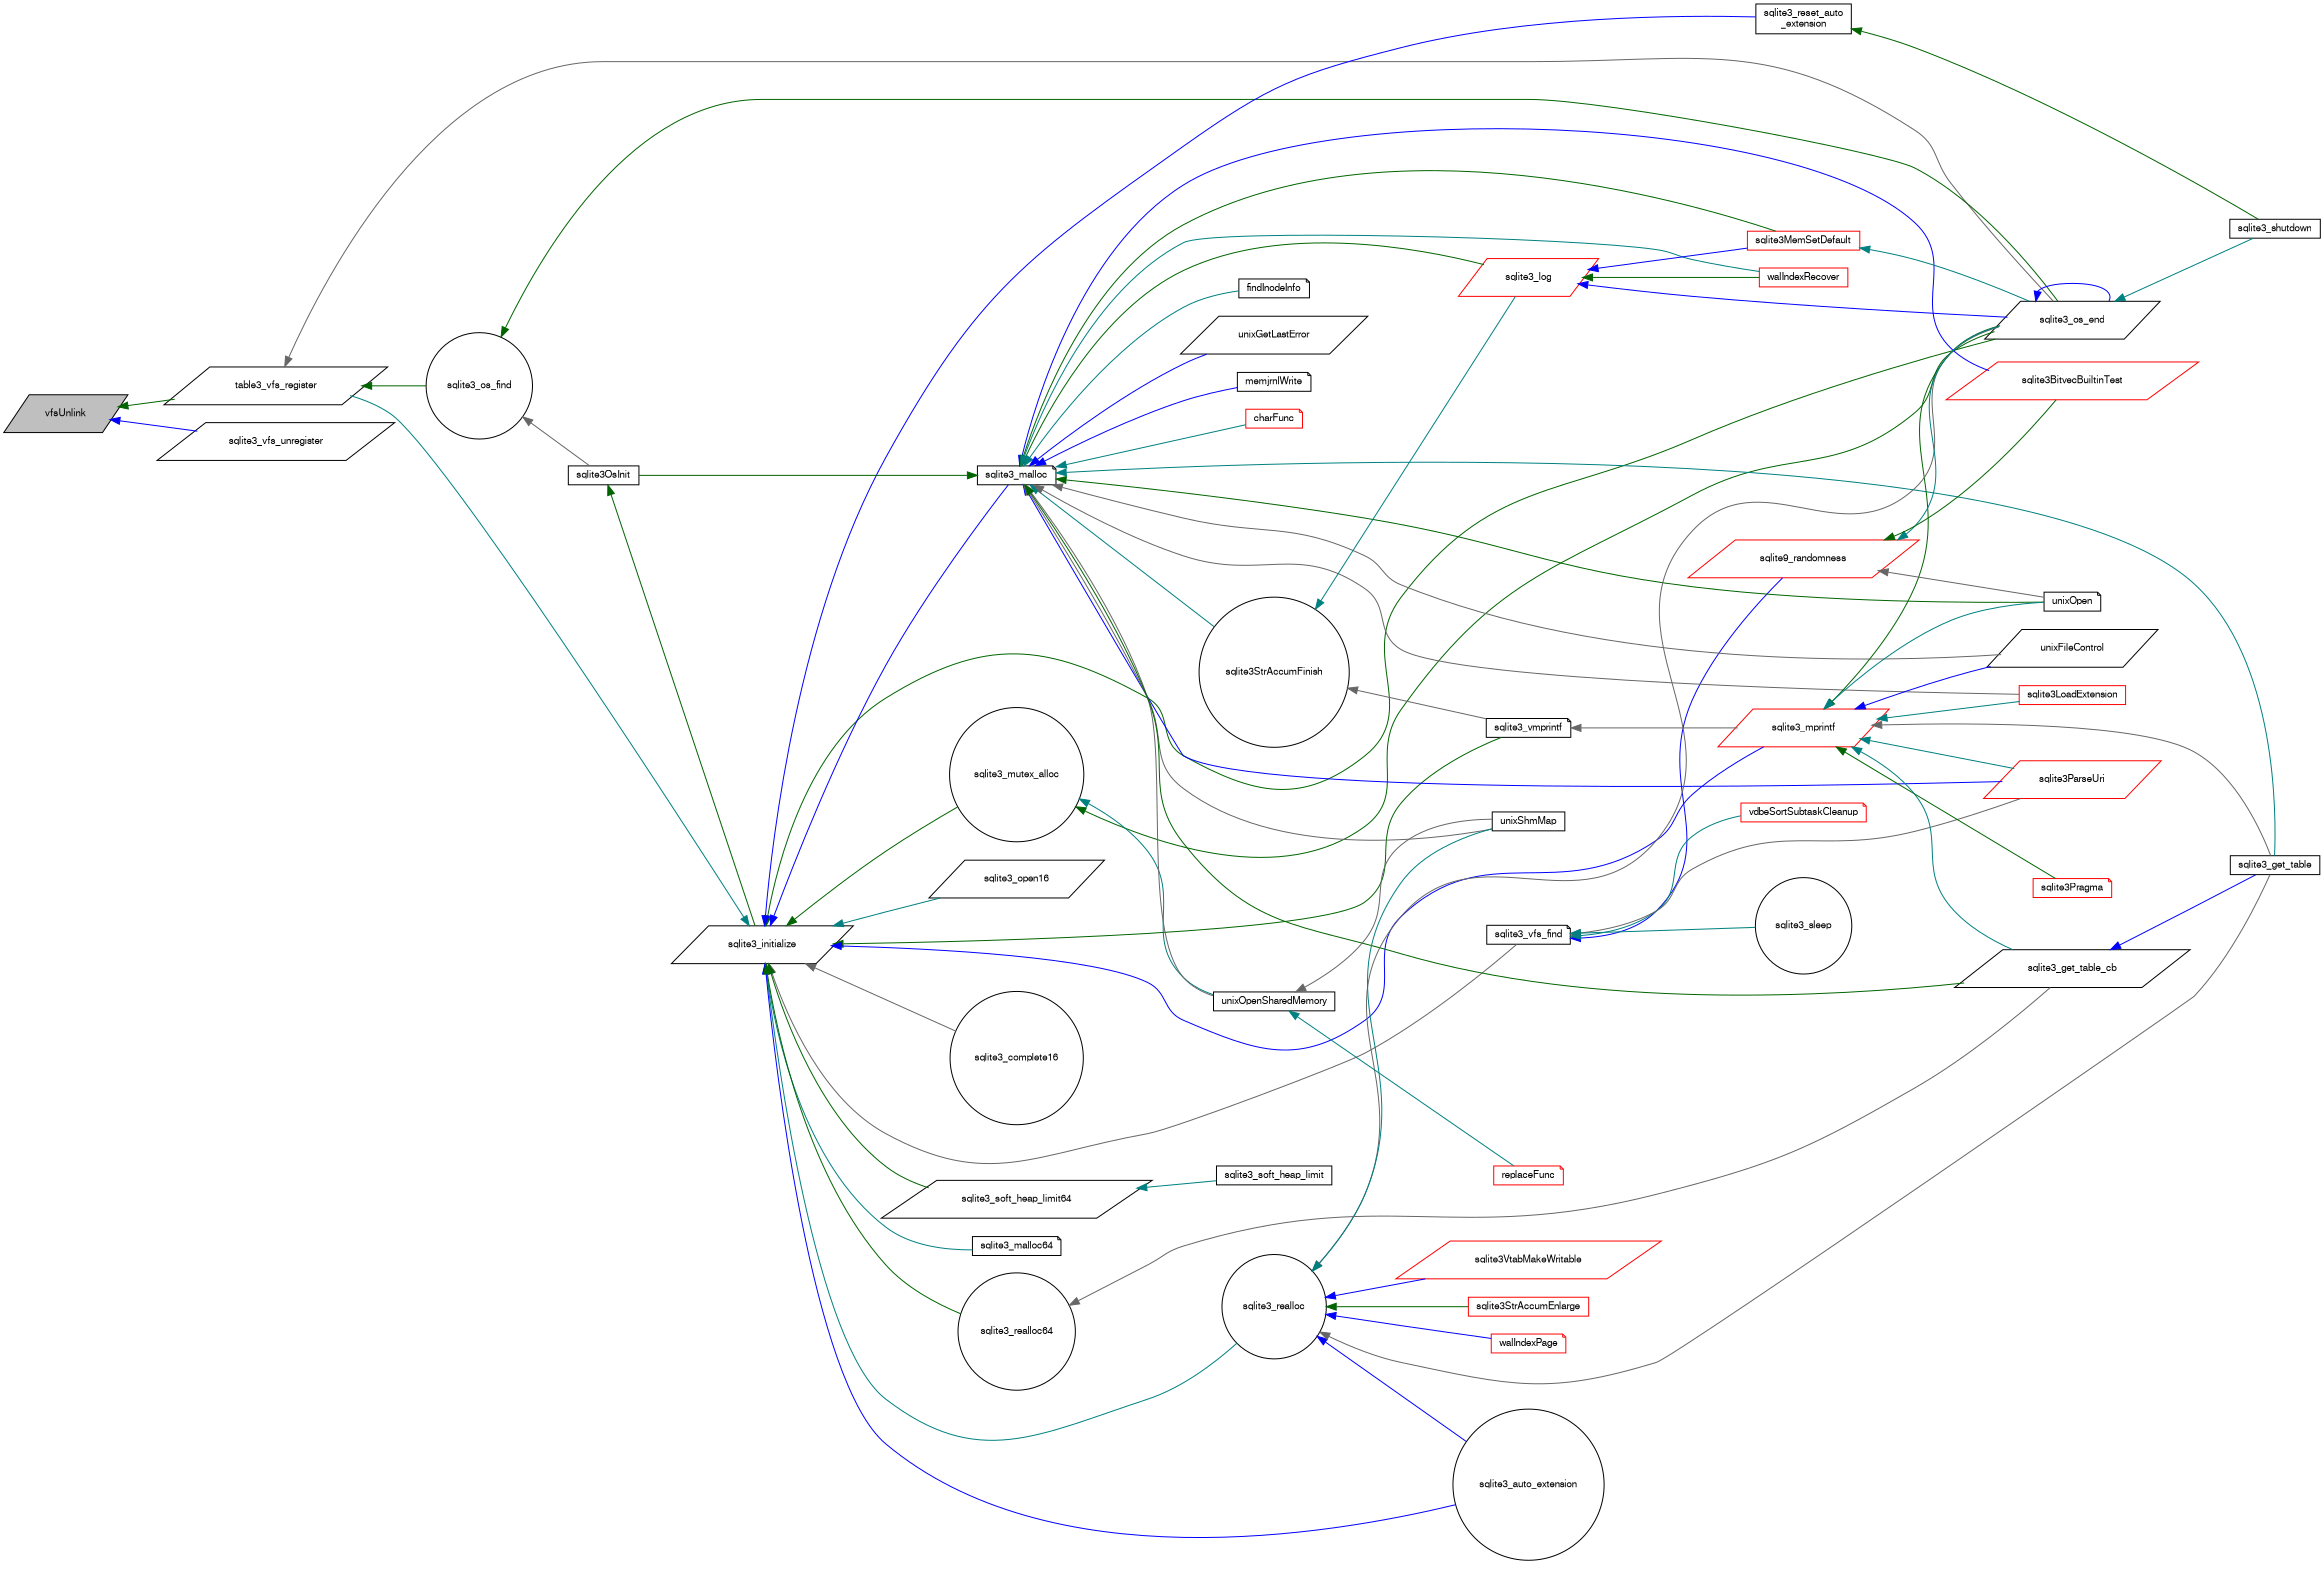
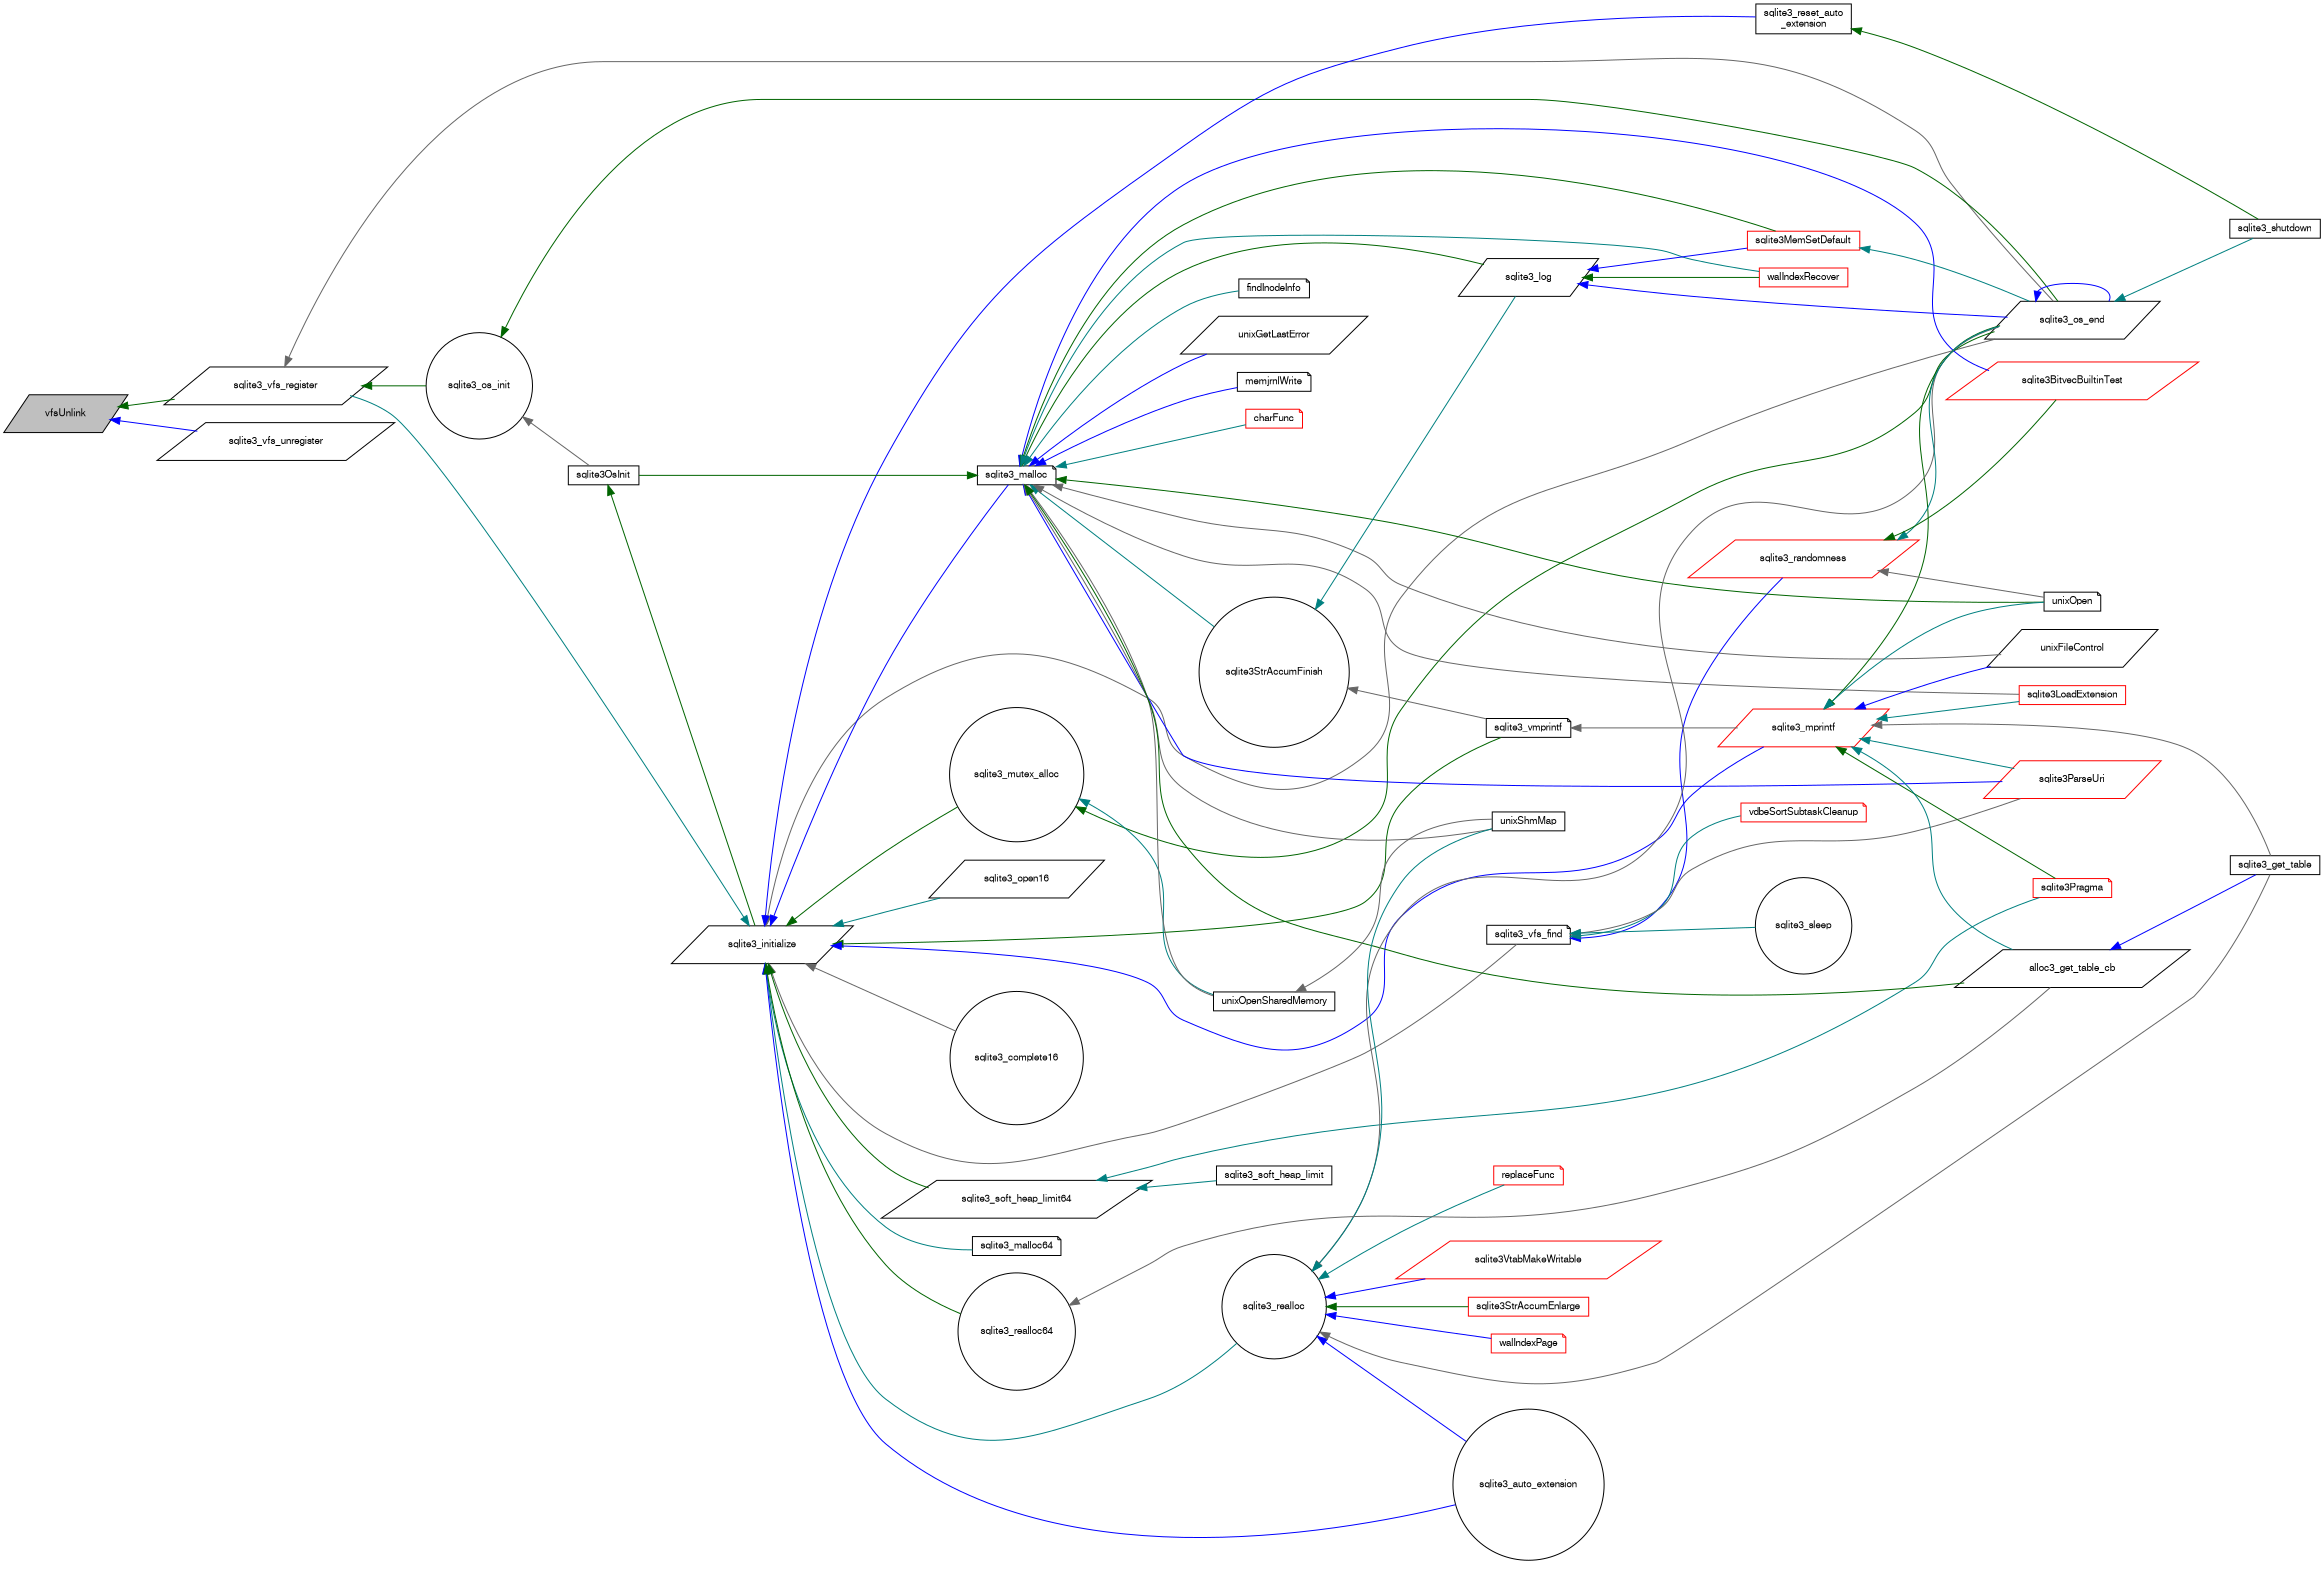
  digraph {
    rankdir=LR
    node [color=black fillcolor=white fontname=FreeSans fontsize=10 shape=parallelogram style=filled]
    edge [color=teal dir=back fontname=FreeSans fontsize=10 labelfontname=FreeSans labelfontsize=10 style=solid]
    n1 [fillcolor=grey75 fontcolor=black height=0.2 label=vfsUnlink width=0.4]
-   n2 [height=0.2 label=table3_vfs_register width=0.4]
+   n2 [height=0.2 label=sqlite3_vfs_register width=0.4]
    n3 [height=0.2 label=sqlite3_vfs_unregister width=0.4]
-   n4 [height=0.2 label=sqlite3_os_find shape=circle width=0.4]
+   n4 [height=0.2 label=sqlite3_os_init shape=circle width=0.4]
    n5 [height=0.2 label=sqlite3_os_end width=0.4]
    n6 [height=0.2 label=sqlite3OsInit shape=box width=0.4]
    n7 [height=0.2 label=sqlite3_shutdown shape=box width=0.4]
    n8 [height=0.2 label=sqlite3_initialize width=0.4]
    n9 [height=0.2 label=sqlite3_vfs_find shape=note width=0.4]
    n10 [height=0.2 label=sqlite3_open16 width=0.4]
    n11 [height=0.2 label=sqlite3_mutex_alloc shape=circle width=0.4]
    n12 [height=0.2 label=sqlite3_soft_heap_limit64 width=0.4]
    n13 [height=0.2 label=sqlite3_malloc shape=note width=0.4]
    n14 [height=0.2 label=sqlite3_vmprintf shape=note width=0.4]
    n15 [color=red height=0.2 label=sqlite3_mprintf width=0.4]
    n16 [height=0.2 label=sqlite3_malloc64 shape=note width=0.4]
    n17 [height=0.2 label=sqlite3_realloc shape=circle width=0.4]
    n18 [height=0.2 label=sqlite3_auto_extension shape=circle width=0.4]
    n19 [height=0.2 label=sqlite3_realloc64 shape=circle width=0.4]
    n20 [height=0.2 label="sqlite3_reset_auto\l_extension" shape=box width=0.4]
    n21 [height=0.2 label=sqlite3_complete16 shape=circle width=0.4]
-   n22 [color=red height=0.2 label=sqlite9_randomness width=0.4]
+   n22 [color=red height=0.2 label=sqlite3_randomness width=0.4]
    n23 [color=red height=0.2 label=vdbeSortSubtaskCleanup shape=note width=0.4]
    n24 [color=red height=0.2 label=sqlite3ParseUri width=0.4]
    n25 [height=0.2 label=sqlite3_sleep shape=circle width=0.4]
    n26 [height=0.2 label=unixOpenSharedMemory shape=box width=0.4]
    n27 [height=0.2 label=sqlite3_soft_heap_limit shape=box width=0.4]
    n28 [color=red height=0.2 label=sqlite3Pragma shape=note width=0.4]
    n29 [height=0.2 label=unixOpen shape=note width=0.4]
    n30 [color=red height=0.2 label=sqlite3BitvecBuiltinTest width=0.4]
    n31 [height=0.2 label=unixShmMap shape=box width=0.4]
    n32 [color=red height=0.2 label=sqlite3MemSetDefault shape=box width=0.4]
    n33 [height=0.2 label=sqlite3StrAccumFinish shape=circle width=0.4]
    n34 [height=0.2 label=unixFileControl width=0.4]
    n35 [color=red height=0.2 label=sqlite3LoadExtension shape=box width=0.4]
-   n36 [height=0.2 label=sqlite3_get_table_cb width=0.4]
+   n36 [height=0.2 label=alloc3_get_table_cb width=0.4]
    n37 [height=0.2 label=sqlite3_get_table shape=box width=0.4]
-   n38 [color=red height=0.2 label=sqlite3_log width=0.4]
+   n38 [height=0.2 label=sqlite3_log width=0.4]
    n39 [color=red height=0.2 label=walIndexRecover shape=box width=0.4]
    n40 [height=0.2 label=findInodeInfo shape=note width=0.4]
    n41 [height=0.2 label=unixGetLastError width=0.4]
    n42 [height=0.2 label=memjrnlWrite shape=note width=0.4]
    n43 [color=red height=0.2 label=charFunc shape=note width=0.4]
    n44 [color=red height=0.2 label=sqlite3StrAccumEnlarge shape=box width=0.4]
    n45 [color=red height=0.2 label=walIndexPage shape=note width=0.4]
    n46 [color=red height=0.2 label=replaceFunc shape=note width=0.4]
    n47 [color=red height=0.2 label=sqlite3VtabMakeWritable width=0.4]
    n1 -> n2 [color=darkgreen]
    n1 -> n3 [color=blue]
    n2 -> n4 [color=darkgreen]
    n2 -> n5 [color=gray40]
    n4 -> n5 [color=darkgreen]
    n4 -> n6 [color=gray40]
    n5 -> n5 [color=blue]
    n5 -> n7
    n6 -> n8 [color=darkgreen]
    n8 -> n2
-   n8 -> n5 [color=darkgreen]
+   n8 -> n5 [color=gray40]
    n8 -> n9 [color=gray40]
    n8 -> n10
    n8 -> n11 [color=darkgreen]
    n8 -> n12 [color=darkgreen]
    n8 -> n13 [color=blue]
    n8 -> n14 [color=darkgreen]
    n8 -> n15 [color=blue]
    n8 -> n16
    n8 -> n17
    n8 -> n18 [color=blue]
    n8 -> n19 [color=darkgreen]
    n8 -> n20 [color=blue]
    n8 -> n21 [color=gray40]
    n9 -> n22 [color=blue]
    n9 -> n23
    n9 -> n24 [color=gray40]
    n9 -> n25
    n11 -> n5 [color=darkgreen]
    n11 -> n26
    n12 -> n27
+   n12 -> n28
    n13 -> n6 [color=darkgreen]
    n13 -> n24 [color=blue]
    n13 -> n26 [color=gray40]
    n13 -> n29 [color=darkgreen]
    n13 -> n30 [color=blue]
    n13 -> n31 [color=gray40]
    n13 -> n32 [color=darkgreen]
    n13 -> n33
    n13 -> n34 [color=gray40]
    n13 -> n35 [color=gray40]
    n13 -> n36 [color=darkgreen]
-   n13 -> n37
    n13 -> n38 [color=darkgreen]
    n13 -> n39
    n13 -> n40
    n13 -> n41 [color=blue]
    n13 -> n42 [color=blue]
    n13 -> n43
    n14 -> n15 [color=gray40]
    n15 -> n5 [color=darkgreen]
    n15 -> n24
    n15 -> n28 [color=darkgreen]
    n15 -> n29
    n15 -> n34 [color=blue]
    n15 -> n35
    n15 -> n36
    n15 -> n37 [color=gray40]
    n17 -> n5 [color=gray40]
    n17 -> n18 [color=blue]
    n17 -> n31
    n17 -> n37 [color=gray40]
    n17 -> n44 [color=darkgreen]
    n17 -> n45 [color=blue]
-   n26 -> n46
+   n17 -> n46
    n17 -> n47 [color=blue]
    n19 -> n36 [color=gray40]
    n20 -> n7 [color=darkgreen]
    n22 -> n5
    n22 -> n29 [color=gray40]
    n22 -> n30 [color=darkgreen]
    n26 -> n31 [color=gray40]
    n32 -> n5
    n33 -> n14 [color=gray40]
    n33 -> n38
    n36 -> n37 [color=blue]
    n38 -> n5 [color=blue]
    n38 -> n32 [color=blue]
    n38 -> n39 [color=darkgreen]
  }
